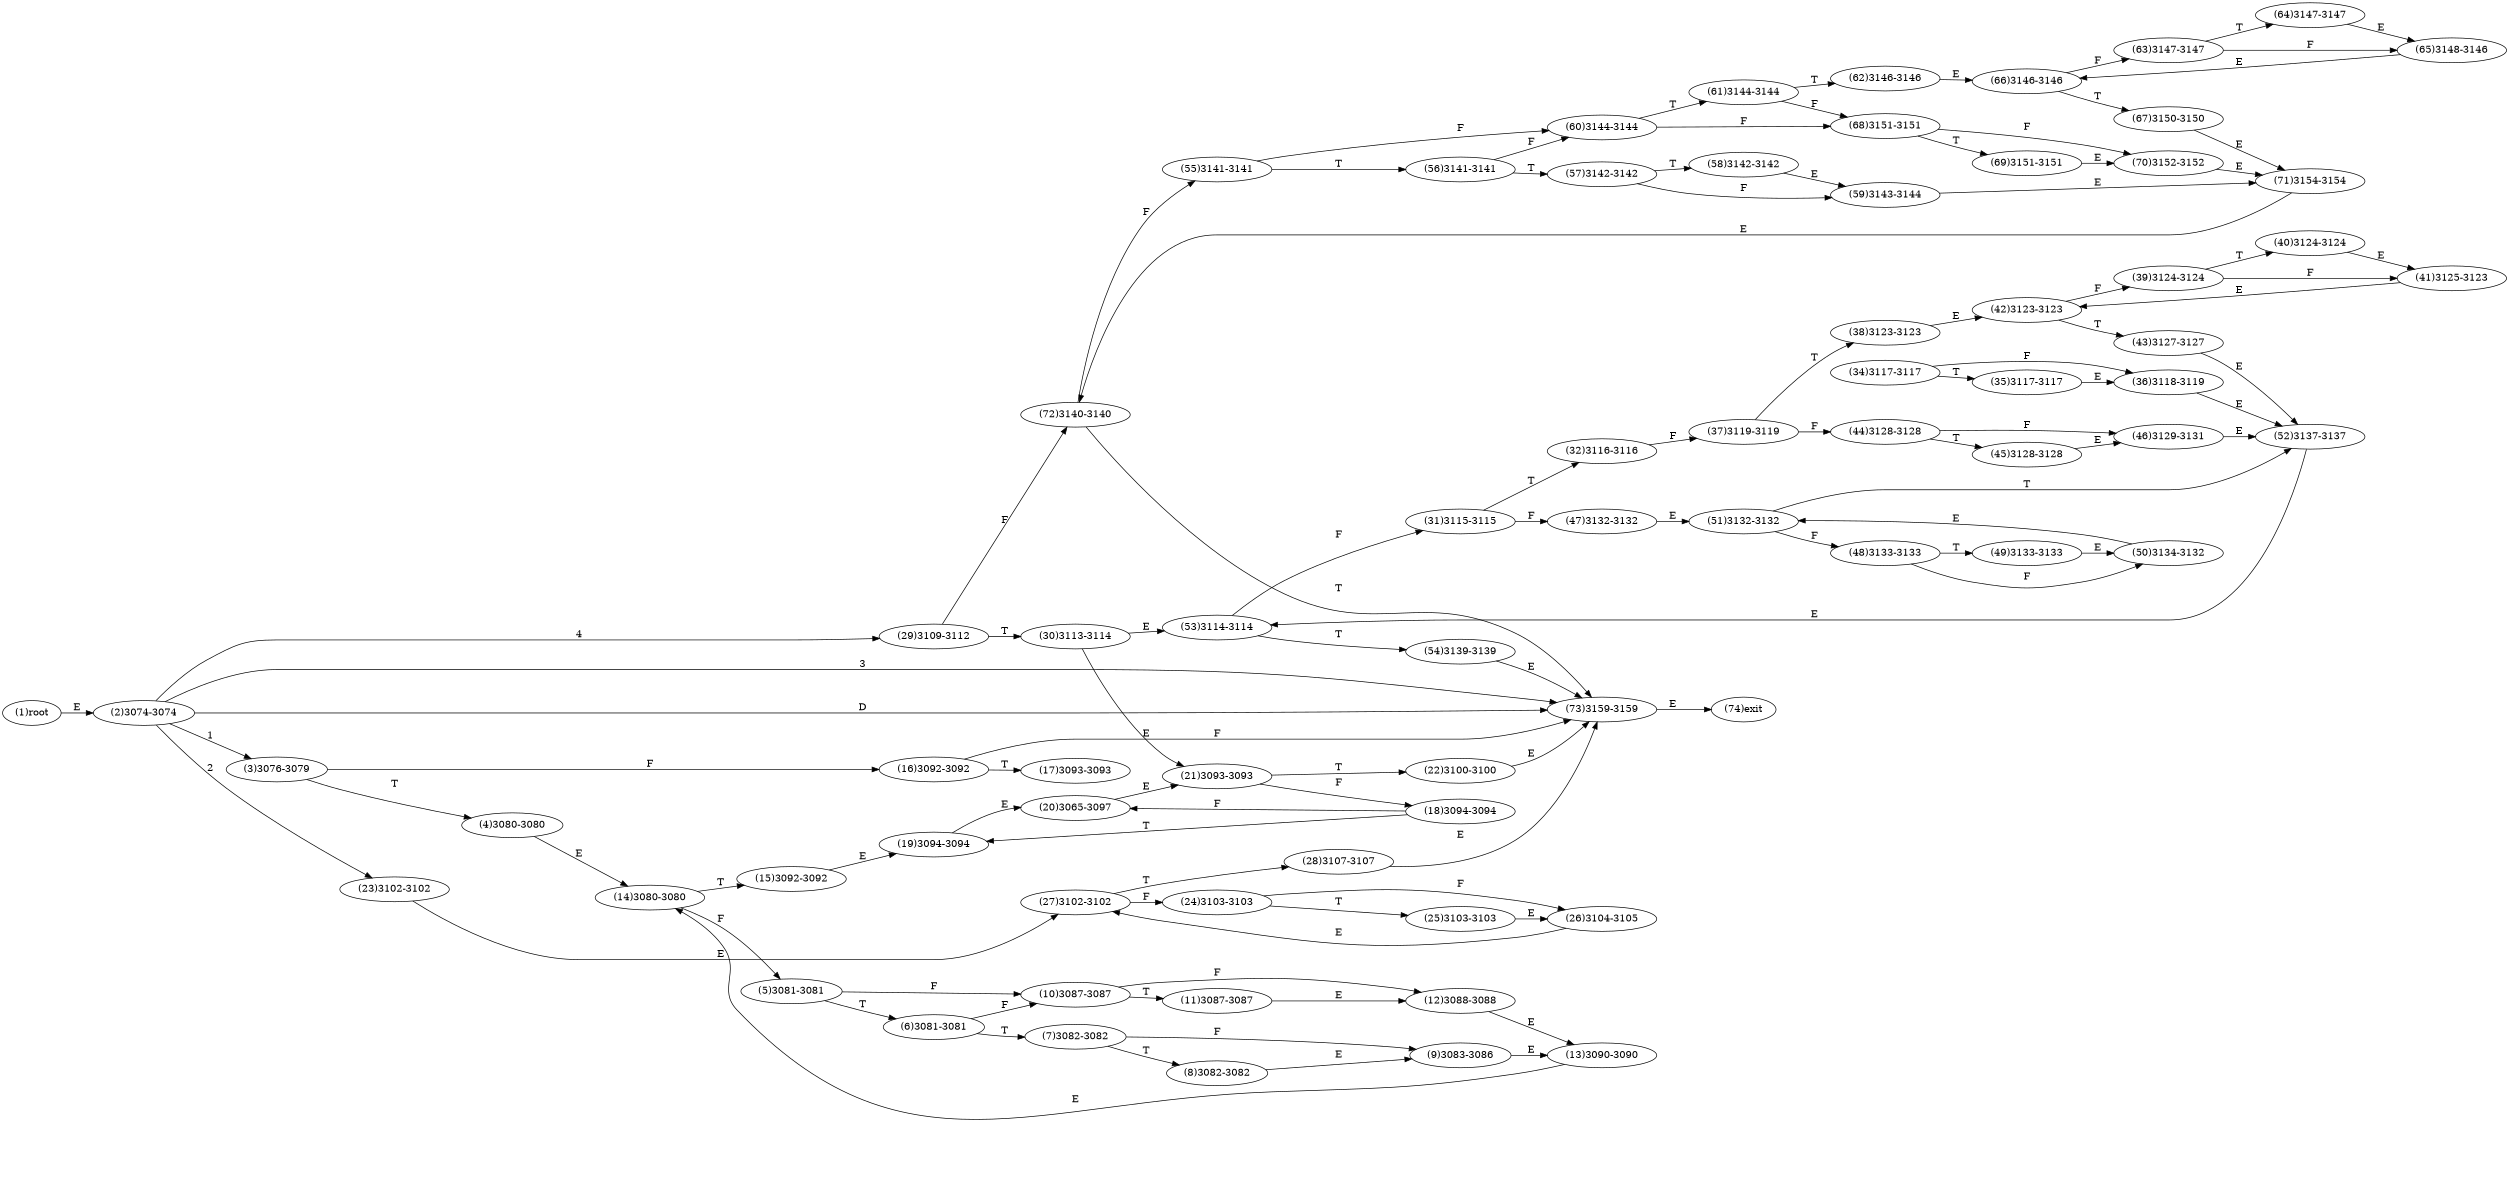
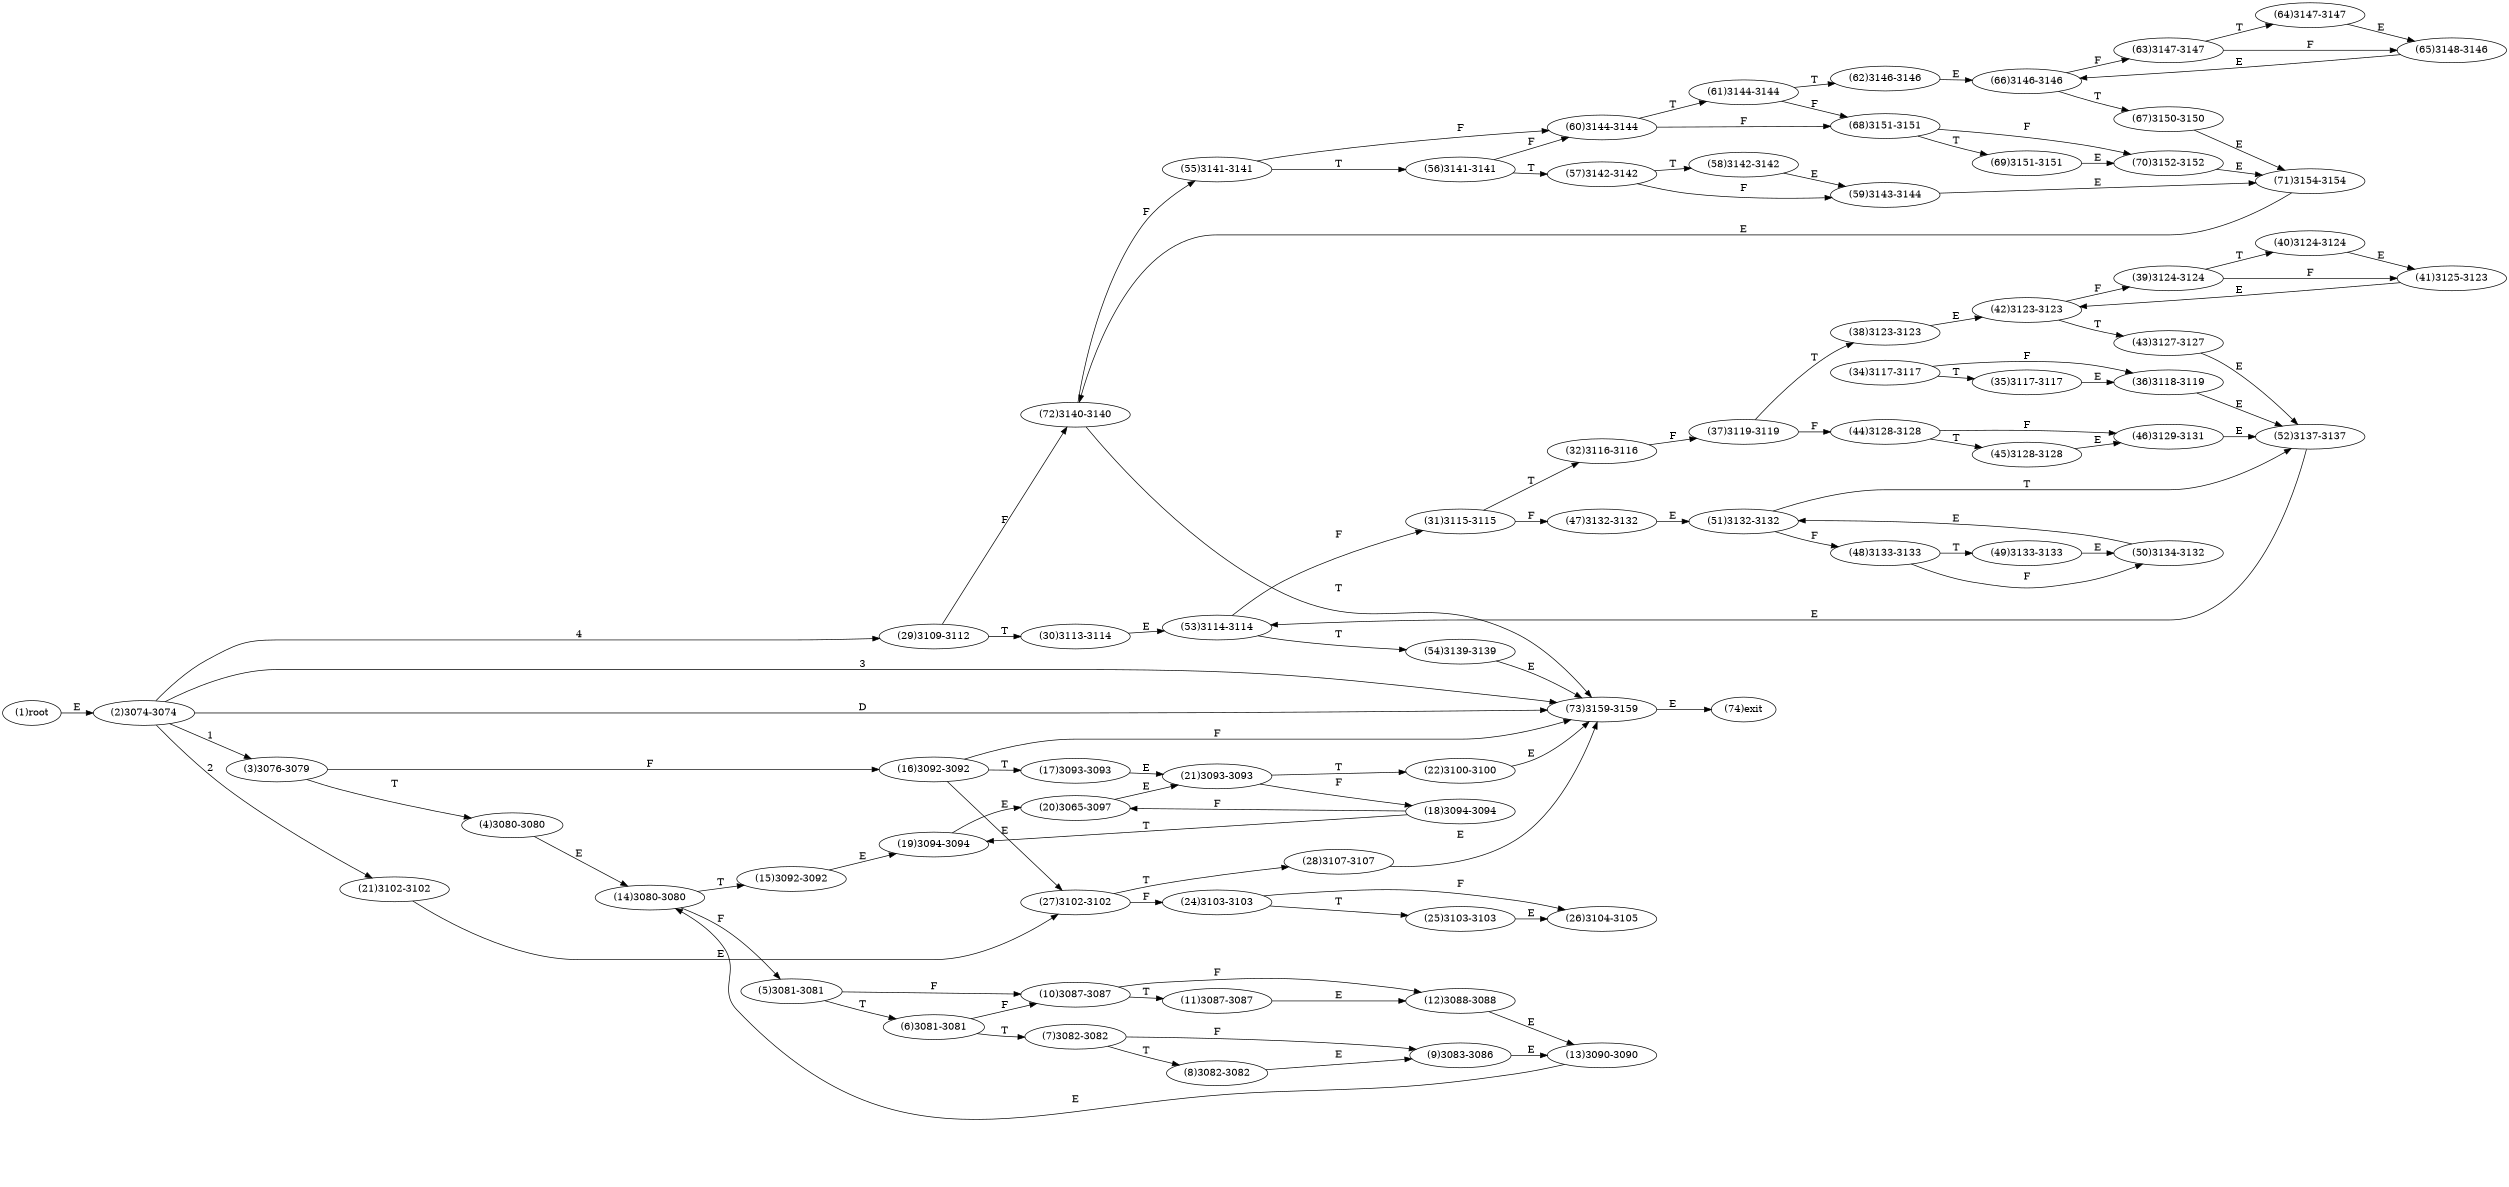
  digraph {
    fontname="DejaVu Serif"
    rankdir=LR
    node [fontname="DejaVu Serif"]
    edge [fontname="DejaVu Serif"]
    n1 [label="(1)root"]
    n2 [label="(2)3074-3074"]
    n3 [label="(3)3076-3079"]
-   n4 [label="(23)3102-3102"]
+   n4 [label="(21)3102-3102"]
    n5 [label="(29)3109-3112"]
    n6 [label="(73)3159-3159"]
    n7 [label="(4)3080-3080"]
    n8 [label="(16)3092-3092"]
    n9 [label="(27)3102-3102"]
    n10 [label="(30)3113-3114"]
    n11 [label="(72)3140-3140"]
    n12 [label="(74)exit"]
    n13 [label="(14)3080-3080"]
    n14 [label="(17)3093-3093"]
    n15 [label="(5)3081-3081"]
    n16 [label="(15)3092-3092"]
    n17 [label="(6)3081-3081"]
    n18 [label="(10)3087-3087"]
    n19 [label="(7)3082-3082"]
    n20 [label="(11)3087-3087"]
    n21 [label="(12)3088-3088"]
    n22 [label="(8)3082-3082"]
    n23 [label="(9)3083-3086"]
    n24 [label="(13)3090-3090"]
    n25 [label="(19)3094-3094"]
    n26 [label="(21)3093-3093"]
    n27 [label="(18)3094-3094"]
    n28 [label="(22)3100-3100"]
    n29 [label="(20)3065-3097"]
    n30 [label="(24)3103-3103"]
    n31 [label="(28)3107-3107"]
    n32 [label="(25)3103-3103"]
    n33 [label="(26)3104-3105"]
    n34 [label="(53)3114-3114"]
    n35 [label="(55)3141-3141"]
    n36 [label="(31)3115-3115"]
    n37 [label="(32)3116-3116"]
    n38 [label="(47)3132-3132"]
    n39 [label="(37)3119-3119"]
    n40 [label="(51)3132-3132"]
    n41 [label="(54)3139-3139"]
    n42 [label="(34)3117-3117"]
    n43 [label="(35)3117-3117"]
    n44 [label="(36)3118-3119"]
    n45 [label="(52)3137-3137"]
    n46 [label="(38)3123-3123"]
    n47 [label="(44)3128-3128"]
    n48 [label="(42)3123-3123"]
    n49 [label="(39)3124-3124"]
    n50 [label="(43)3127-3127"]
    n51 [label="(40)3124-3124"]
    n52 [label="(41)3125-3123"]
    n53 [label="(46)3129-3131"]
    n54 [label="(45)3128-3128"]
    n55 [label="(48)3133-3133"]
    n56 [label="(50)3134-3132"]
    n57 [label="(49)3133-3133"]
    n58 [label="(56)3141-3141"]
    n59 [label="(60)3144-3144"]
    n60 [label="(57)3142-3142"]
    n61 [label="(61)3144-3144"]
    n62 [label="(68)3151-3151"]
    n63 [label="(59)3143-3144"]
    n64 [label="(71)3154-3154"]
    n65 [label="(58)3142-3142"]
    n66 [label="(63)3147-3147"]
    n67 [label="(64)3147-3147"]
    n68 [label="(65)3148-3146"]
    n69 [label="(66)3146-3146"]
    n70 [label="(62)3146-3146"]
    n71 [label="(67)3150-3150"]
    n72 [label="(69)3151-3151"]
    n73 [label="(70)3152-3152"]
    n1 -> n2 [label=E]
    n2 -> n3 [label=1]
    n2 -> n4 [label=2]
    n2 -> n5 [label=4]
    n2 -> n6 [label=3]
    n2 -> n6 [label=D]
    n3 -> n7 [label=T]
    n3 -> n8 [label=F]
    n4 -> n9 [label=E]
    n5 -> n10 [label=T]
    n5 -> n11 [label=F]
    n6 -> n12 [label=E]
    n7 -> n13 [label=E]
    n8 -> n6 [label=F]
    n8 -> n14 [label=T]
    n9 -> n30 [label=F]
    n9 -> n31 [label=T]
    n10 -> n34 [label=E]
    n11 -> n6 [label=T]
    n11 -> n35 [label=F]
    n13 -> n15 [label=F]
    n13 -> n16 [label=T]
-   n10 -> n26 [label=E]
+   n14 -> n26 [label=E]
    n15 -> n17 [label=T]
    n15 -> n18 [label=F]
    n16 -> n25 [label=E]
    n17 -> n18 [label=F]
    n17 -> n19 [label=T]
    n18 -> n20 [label=T]
    n18 -> n21 [label=F]
    n19 -> n22 [label=T]
    n19 -> n23 [label=F]
    n20 -> n21 [label=E]
    n21 -> n24 [label=E]
    n22 -> n23 [label=E]
    n23 -> n24 [label=E]
    n24 -> n13 [label=E]
    n25 -> n29 [label=E]
    n26 -> n27 [label=F]
    n26 -> n28 [label=T]
    n27 -> n25 [label=T]
    n27 -> n29 [label=F]
    n28 -> n6 [label=E]
    n29 -> n26 [label=E]
    n30 -> n32 [label=T]
    n30 -> n33 [label=F]
    n31 -> n6 [label=E]
    n32 -> n33 [label=E]
-   n33 -> n9 [label=E]
+   n8 -> n9 [label=E]
    n34 -> n36 [label=F]
    n34 -> n41 [label=T]
    n35 -> n58 [label=T]
    n35 -> n59 [label=F]
    n36 -> n37 [label=T]
    n36 -> n38 [label=F]
    n37 -> n39 [label=F]
    n38 -> n40 [label=E]
    n39 -> n46 [label=T]
    n39 -> n47 [label=F]
    n40 -> n45 [label=T]
    n40 -> n55 [label=F]
    n41 -> n6 [label=E]
    n42 -> n43 [label=T]
    n42 -> n44 [label=F]
    n43 -> n44 [label=E]
    n44 -> n45 [label=E]
    n45 -> n34 [label=E]
    n46 -> n48 [label=E]
    n47 -> n53 [label=F]
    n47 -> n54 [label=T]
    n48 -> n49 [label=F]
    n48 -> n50 [label=T]
    n49 -> n51 [label=T]
    n49 -> n52 [label=F]
    n50 -> n45 [label=E]
    n51 -> n52 [label=E]
    n52 -> n48 [label=E]
    n53 -> n45 [label=E]
    n54 -> n53 [label=E]
    n55 -> n56 [label=F]
    n55 -> n57 [label=T]
    n56 -> n40 [label=E]
    n57 -> n56 [label=E]
    n58 -> n59 [label=F]
    n58 -> n60 [label=T]
    n59 -> n61 [label=T]
    n59 -> n62 [label=F]
    n60 -> n63 [label=F]
    n60 -> n65 [label=T]
    n61 -> n62 [label=F]
    n61 -> n70 [label=T]
    n62 -> n72 [label=T]
    n62 -> n73 [label=F]
    n63 -> n64 [label=E]
    n64 -> n11 [label=E]
    n65 -> n63 [label=E]
    n66 -> n67 [label=T]
    n66 -> n68 [label=F]
    n67 -> n68 [label=E]
    n68 -> n69 [label=E]
    n69 -> n66 [label=F]
    n69 -> n71 [label=T]
    n70 -> n69 [label=E]
    n71 -> n64 [label=E]
    n72 -> n73 [label=E]
    n73 -> n64 [label=E]
  }
